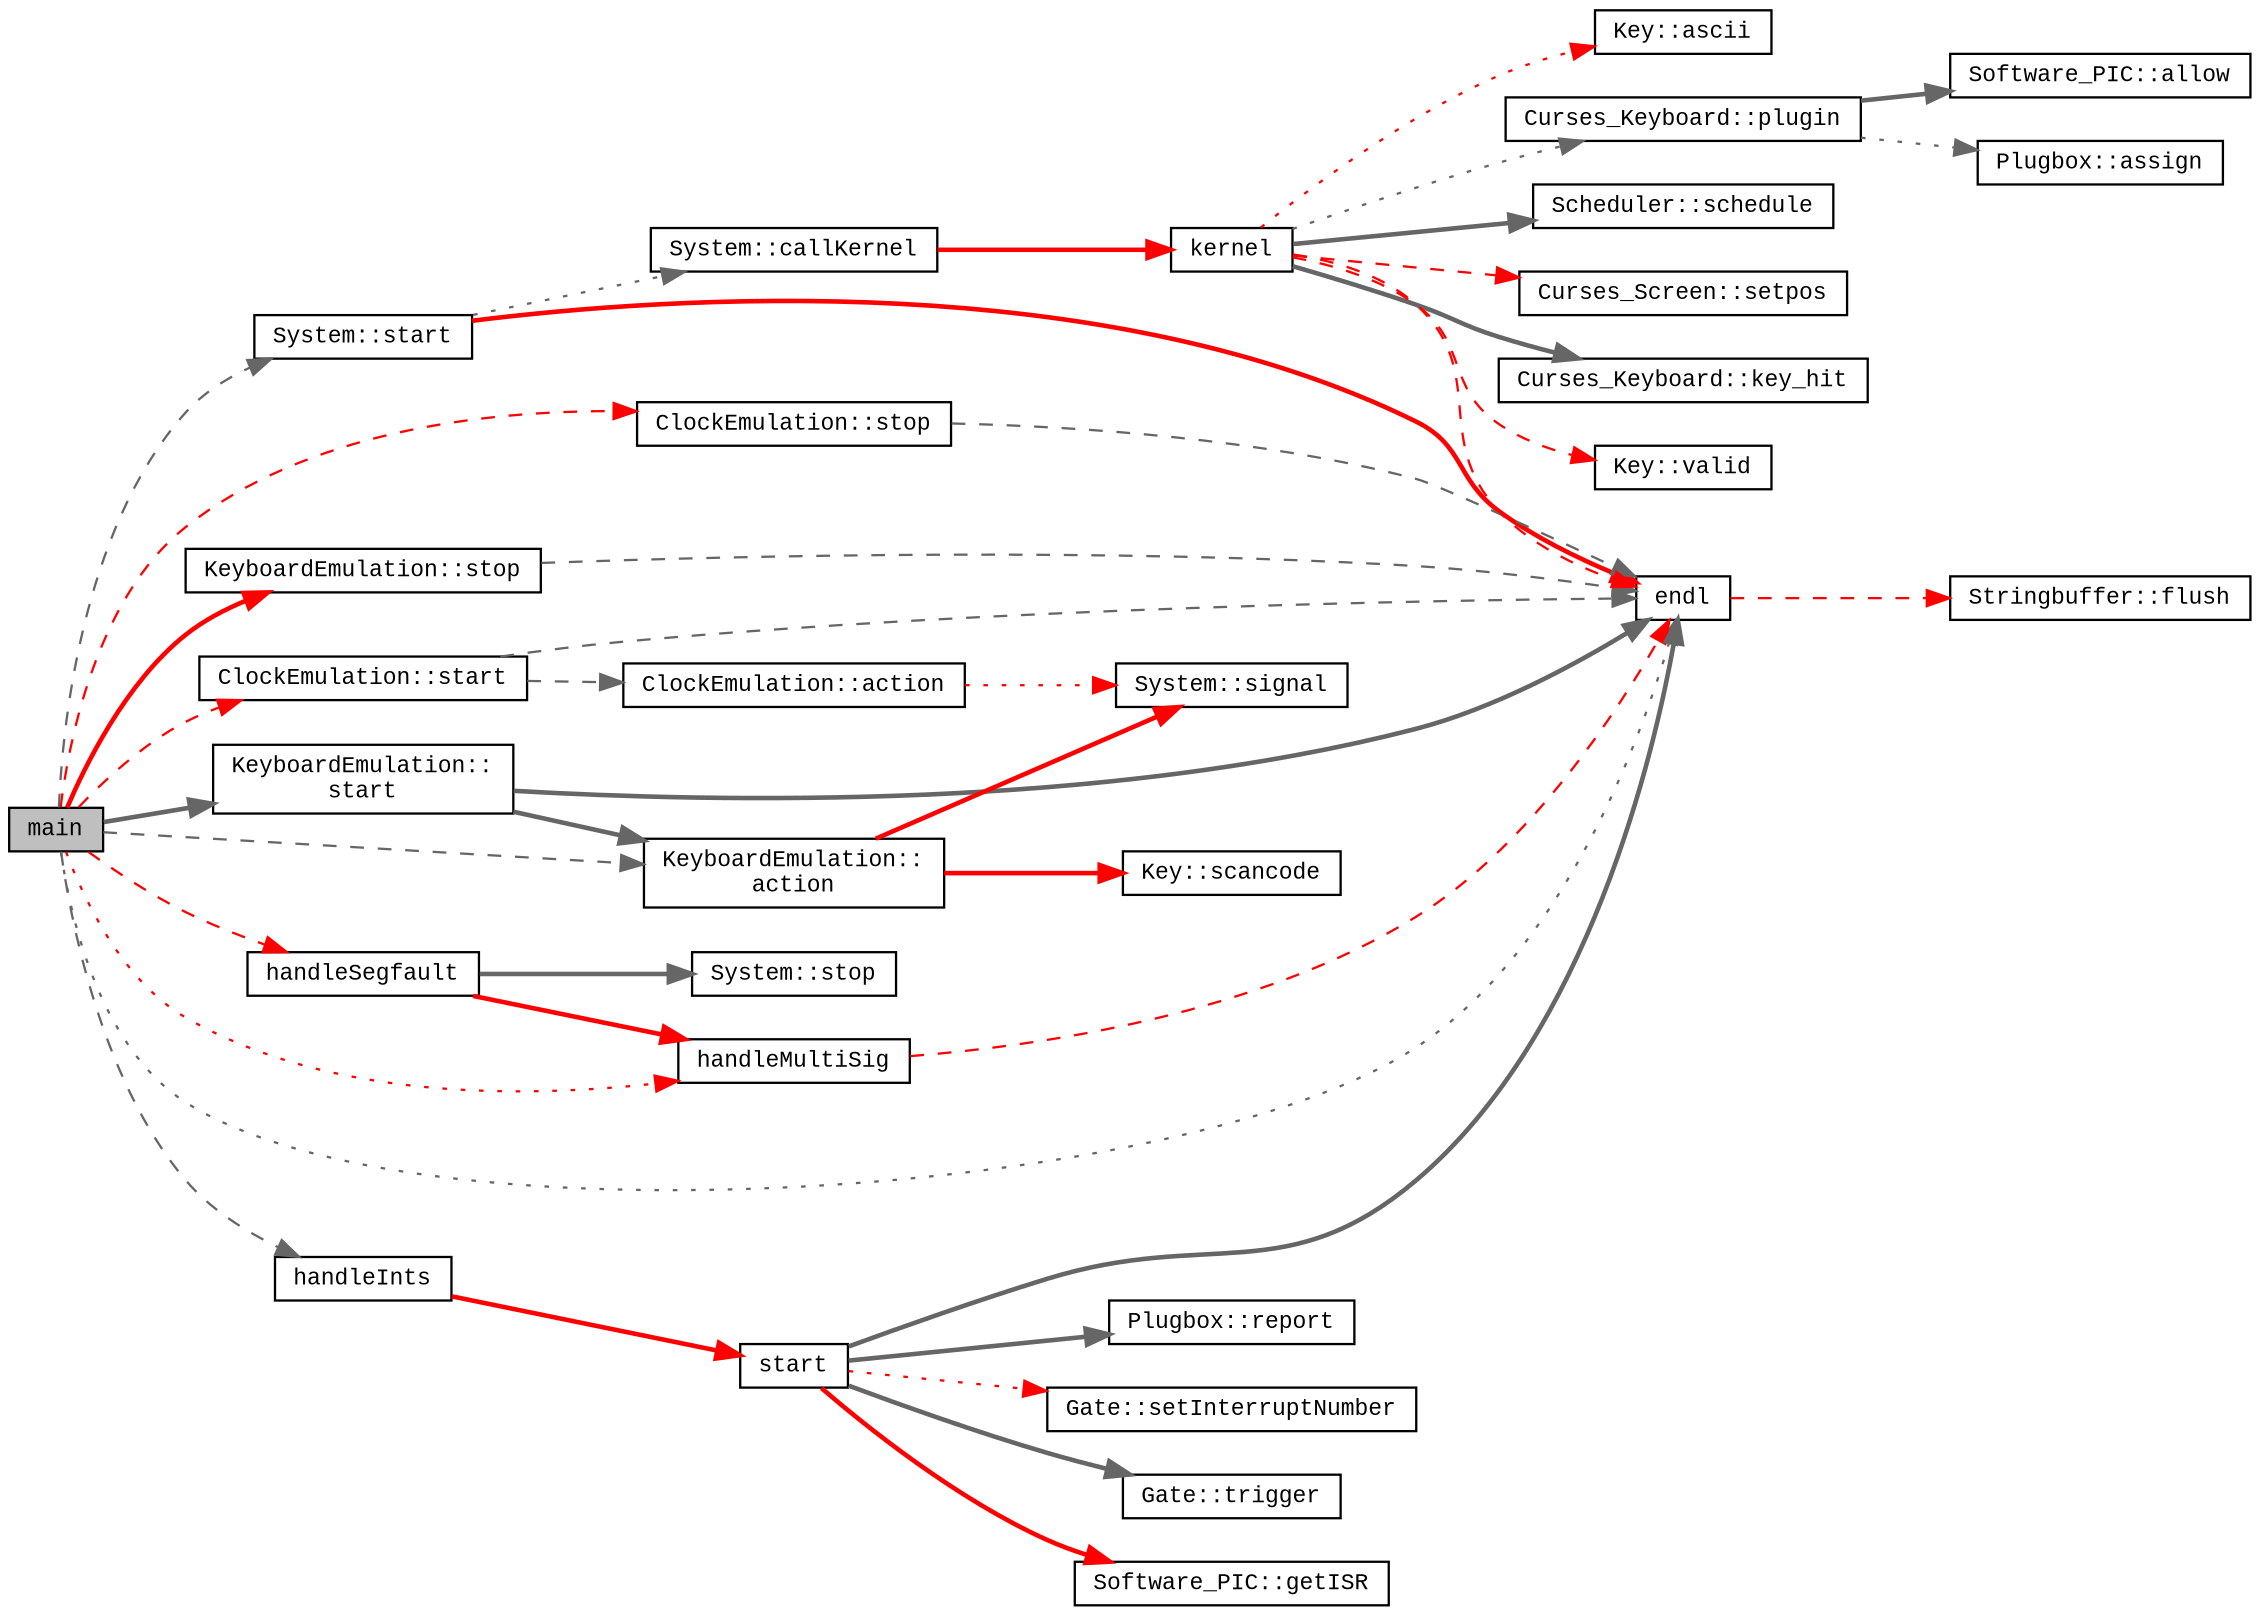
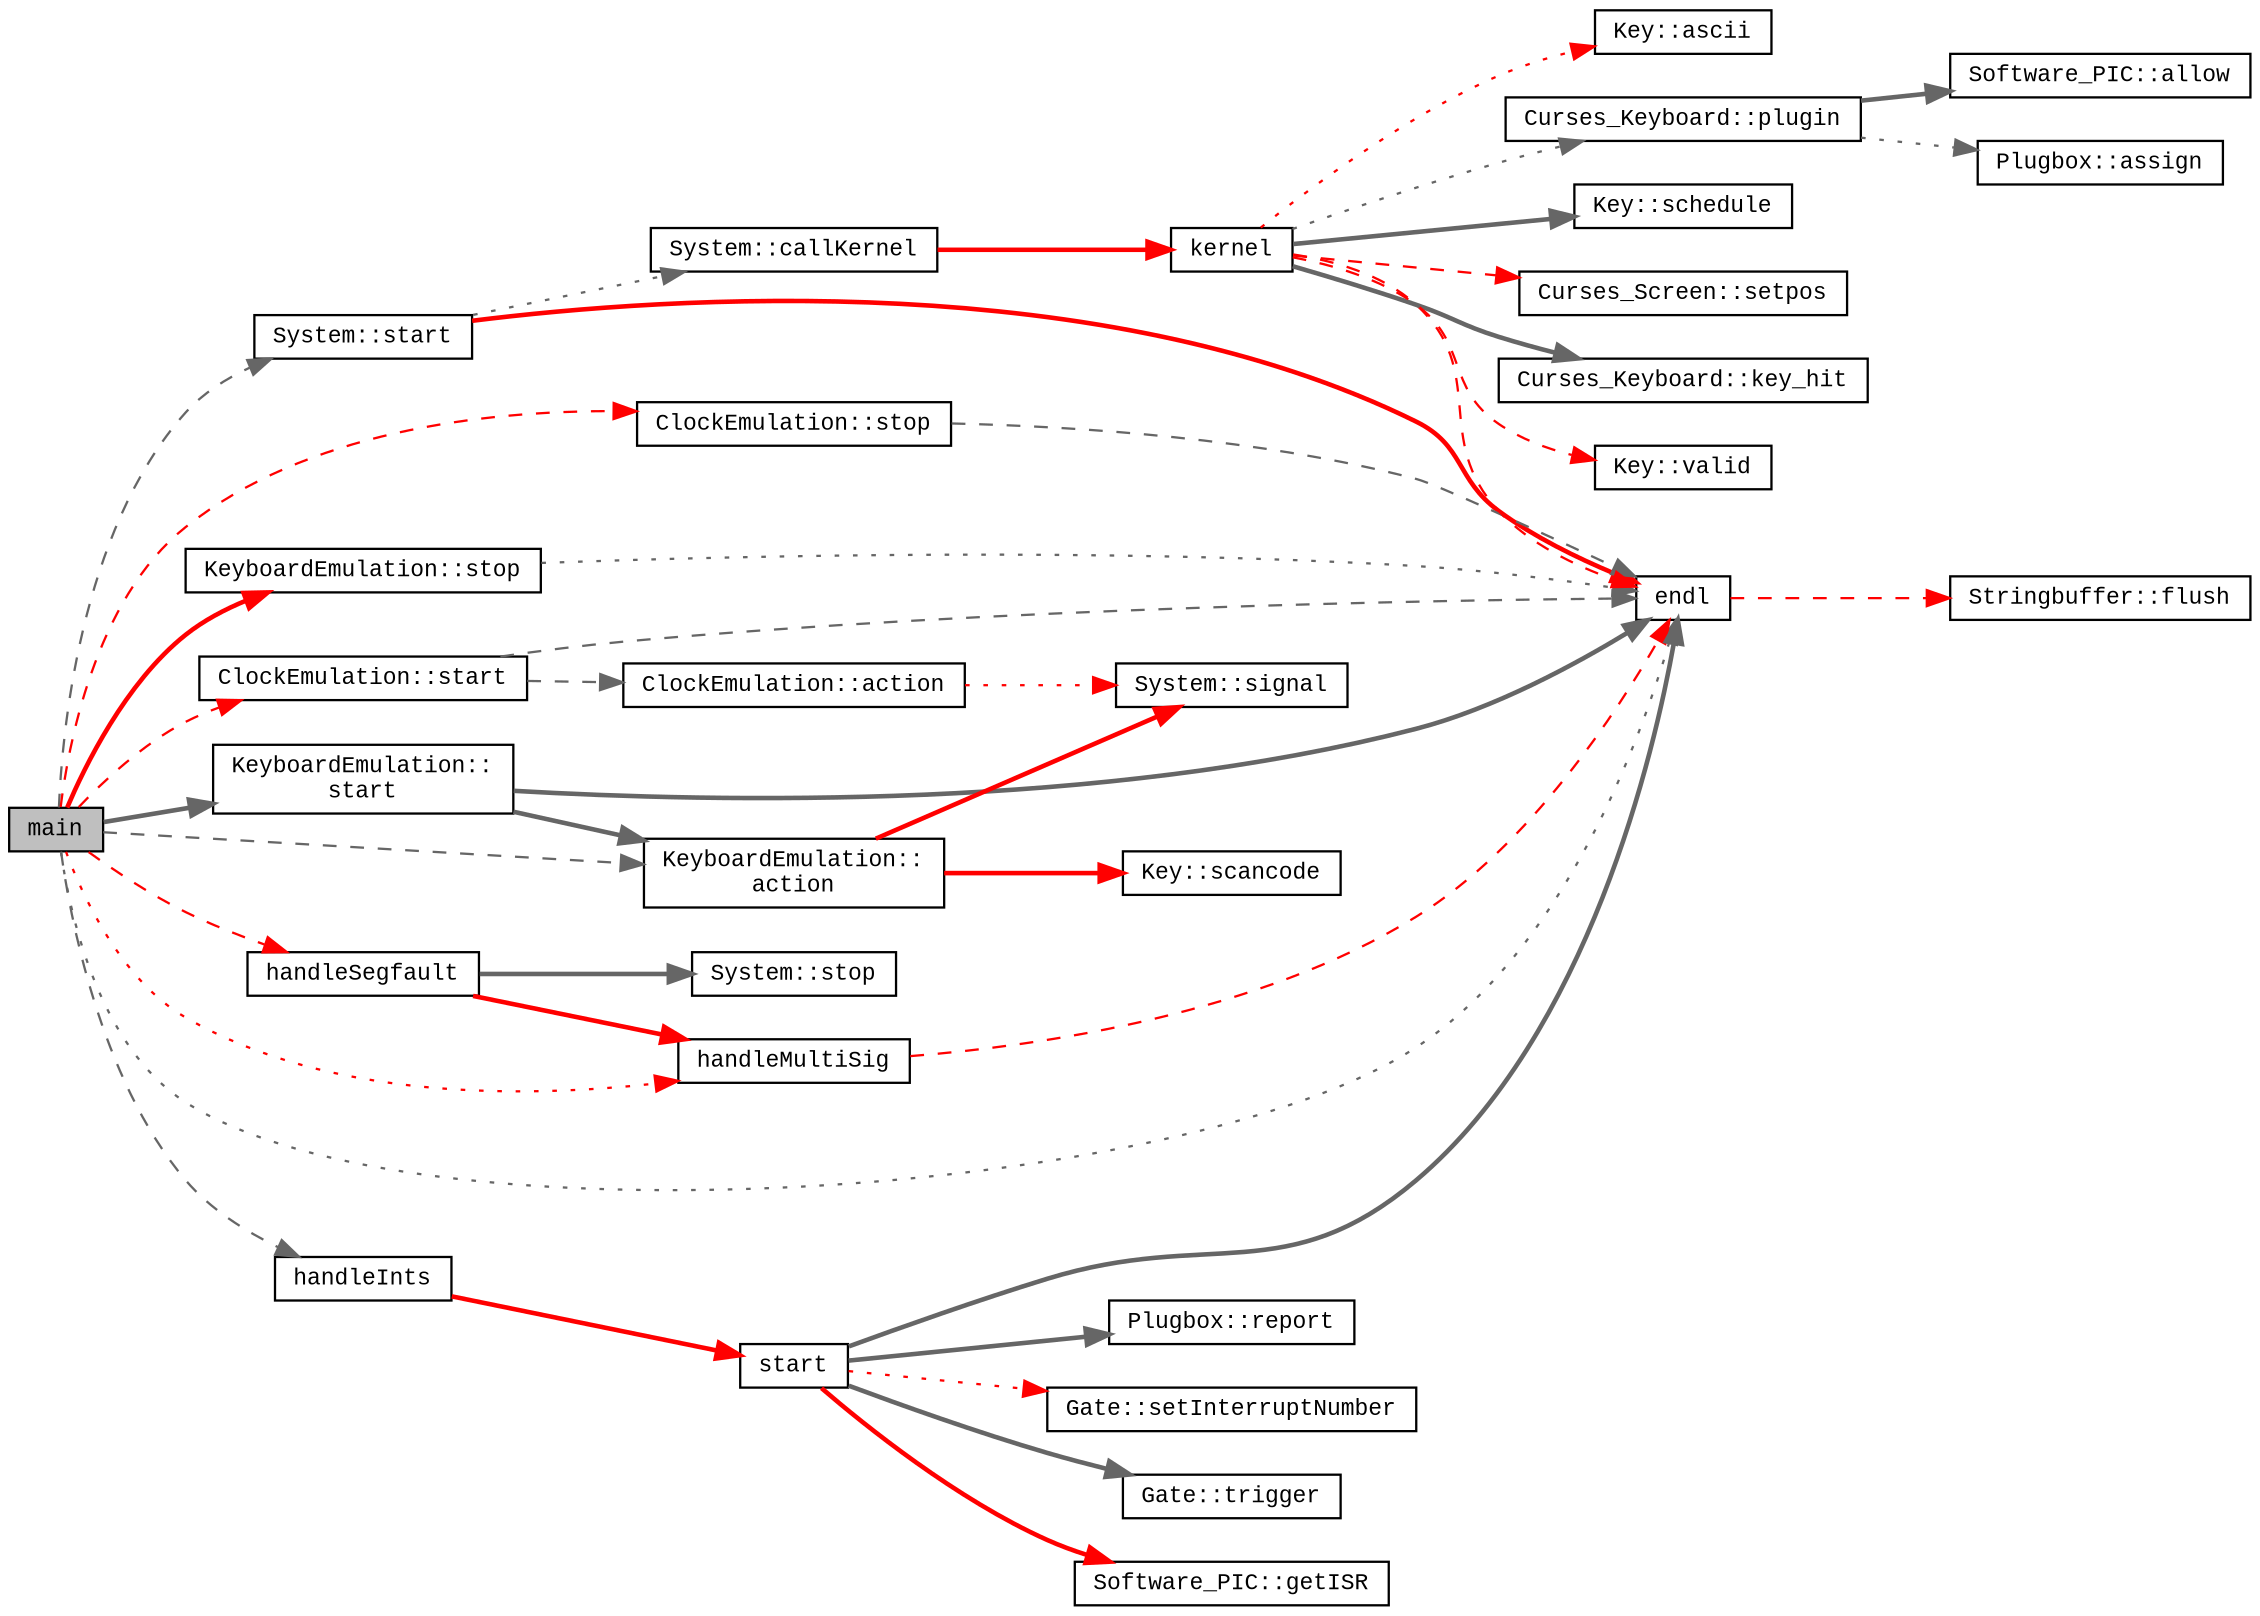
  digraph {
    fontname="Liberation Mono"
    rankdir=LR
    node [color=black fontname="Liberation Mono" fontsize=10 shape=record]
    edge [color=gray40 fontname="Liberation Mono" fontsize=10 labelfontname=FreeSans labelfontsize=10 style=bold]
    n1 [fillcolor=grey75 fontcolor=black height=0.2 label=main style=filled width=0.4]
    n2 [height=0.2 label=handleSegfault width=0.4]
    n3 [height=0.2 label=handleMultiSig width=0.4]
    n4 [height=0.2 label=endl width=0.4]
    n5 [height=0.2 label=handleInts width=0.4]
    n6 [height=0.2 label="System::start" width=0.4]
    n7 [height=0.2 label="ClockEmulation::start" width=0.4]
    n8 [height=0.2 label="KeyboardEmulation::\lstart" width=0.4]
    n9 [height=0.2 label="ClockEmulation::stop" width=0.4]
    n10 [height=0.2 label="KeyboardEmulation::stop" width=0.4]
    n11 [height=0.2 label="KeyboardEmulation::\laction" width=0.4]
    n12 [height=0.2 label="System::stop" width=0.4]
    n13 [height=0.2 label="Stringbuffer::flush" width=0.4]
    n14 [height=0.2 label=start width=0.4]
    n15 [height=0.2 label="System::callKernel" width=0.4]
    n16 [height=0.2 label="ClockEmulation::action" width=0.4]
    n17 [height=0.2 label="Software_PIC::getISR" width=0.4]
    n18 [height=0.2 label="Plugbox::report" width=0.4]
    n19 [height=0.2 label="Gate::setInterruptNumber" width=0.4]
    n20 [height=0.2 label="Gate::trigger" width=0.4]
    n21 [height=0.2 label=kernel width=0.4]
    n22 [height=0.2 label="Curses_Screen::setpos" width=0.4]
    n23 [height=0.2 label="Curses_Keyboard::key_hit" width=0.4]
    n24 [height=0.2 label="Key::valid" width=0.4]
    n25 [height=0.2 label="Key::ascii" width=0.4]
    n26 [height=0.2 label="Curses_Keyboard::plugin" width=0.4]
-   n27 [height=0.2 label="Scheduler::schedule" width=0.4]
+   n27 [height=0.2 label="Key::schedule" width=0.4]
    n28 [height=0.2 label="Plugbox::assign" width=0.4]
    n29 [height=0.2 label="Software_PIC::allow" width=0.4]
    n30 [height=0.2 label="System::signal" width=0.4]
    n31 [height=0.2 label="Key::scancode" width=0.4]
    n1 -> n2 [color=red style=dashed]
    n1 -> n3 [color=red style=dotted]
    n1 -> n4 [style=dotted]
    n1 -> n5 [style=dashed]
    n1 -> n6 [style=dashed]
    n1 -> n7 [color=red style=dashed]
    n1 -> n8
    n1 -> n9 [color=red style=dashed]
    n1 -> n10 [color=red]
    n1 -> n11 [style=dashed]
    n2 -> n3 [color=red]
    n2 -> n12
    n3 -> n4 [color=red style=dashed]
    n4 -> n13 [color=red style=dashed]
    n5 -> n14 [color=red]
    n6 -> n4 [color=red]
    n6 -> n15 [style=dotted]
    n7 -> n4 [style=dashed]
    n7 -> n16 [style=dashed]
    n8 -> n4
    n8 -> n11
    n9 -> n4 [style=dashed]
-   n10 -> n4 [style=dashed]
+   n10 -> n4 [style=dotted]
    n11 -> n30 [color=red]
    n11 -> n31 [color=red]
    n14 -> n4
    n14 -> n17 [color=red]
    n14 -> n18
    n14 -> n19 [color=red style=dotted]
    n14 -> n20
    n15 -> n21 [color=red]
    n16 -> n30 [color=red style=dotted]
    n21 -> n4 [color=red style=dashed]
    n21 -> n22 [color=red style=dashed]
    n21 -> n23
    n21 -> n24 [color=red style=dashed]
    n21 -> n25 [color=red style=dotted]
    n21 -> n26 [style=dotted]
    n21 -> n27
    n26 -> n28 [style=dotted]
    n26 -> n29
  }
